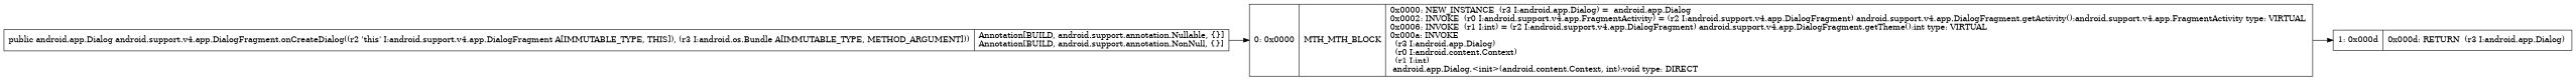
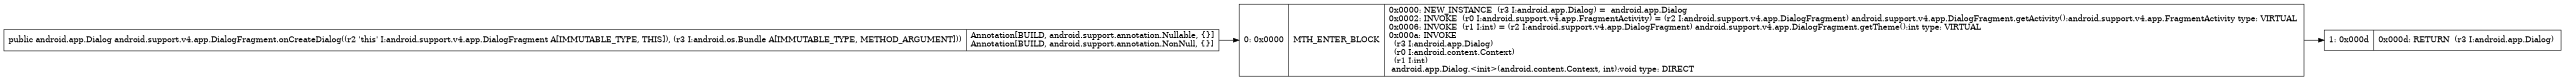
  digraph {
    rankdir=LR
    node [shape=record]
-   n1 [label="{0\:\ 0x0000|MTH_MTH_BLOCK\l|0x0000: NEW_INSTANCE  (r3 I:android.app.Dialog) =  android.app.Dialog \l0x0002: INVOKE  (r0 I:android.support.v4.app.FragmentActivity) = (r2 I:android.support.v4.app.DialogFragment) android.support.v4.app.DialogFragment.getActivity():android.support.v4.app.FragmentActivity type: VIRTUAL \l0x0006: INVOKE  (r1 I:int) = (r2 I:android.support.v4.app.DialogFragment) android.support.v4.app.DialogFragment.getTheme():int type: VIRTUAL \l0x000a: INVOKE  \l  (r3 I:android.app.Dialog)\l  (r0 I:android.content.Context)\l  (r1 I:int)\l android.app.Dialog.\<init\>(android.content.Context, int):void type: DIRECT \l}"]
+   n1 [label="{0\:\ 0x0000|MTH_ENTER_BLOCK\l|0x0000: NEW_INSTANCE  (r3 I:android.app.Dialog) =  android.app.Dialog \l0x0002: INVOKE  (r0 I:android.support.v4.app.FragmentActivity) = (r2 I:android.support.v4.app.DialogFragment) android.support.v4.app.DialogFragment.getActivity():android.support.v4.app.FragmentActivity type: VIRTUAL \l0x0006: INVOKE  (r1 I:int) = (r2 I:android.support.v4.app.DialogFragment) android.support.v4.app.DialogFragment.getTheme():int type: VIRTUAL \l0x000a: INVOKE  \l  (r3 I:android.app.Dialog)\l  (r0 I:android.content.Context)\l  (r1 I:int)\l android.app.Dialog.\<init\>(android.content.Context, int):void type: DIRECT \l}"]
    n2 [label="{1\:\ 0x000d|0x000d: RETURN  (r3 I:android.app.Dialog) \l}"]
    n3 [label="{public android.app.Dialog android.support.v4.app.DialogFragment.onCreateDialog((r2 'this' I:android.support.v4.app.DialogFragment A[IMMUTABLE_TYPE, THIS]), (r3 I:android.os.Bundle A[IMMUTABLE_TYPE, METHOD_ARGUMENT]))  | Annotation[BUILD, android.support.annotation.Nullable, \{\}]\lAnnotation[BUILD, android.support.annotation.NonNull, \{\}]\l}"]
    n1 -> n2
    n3 -> n1
  }
